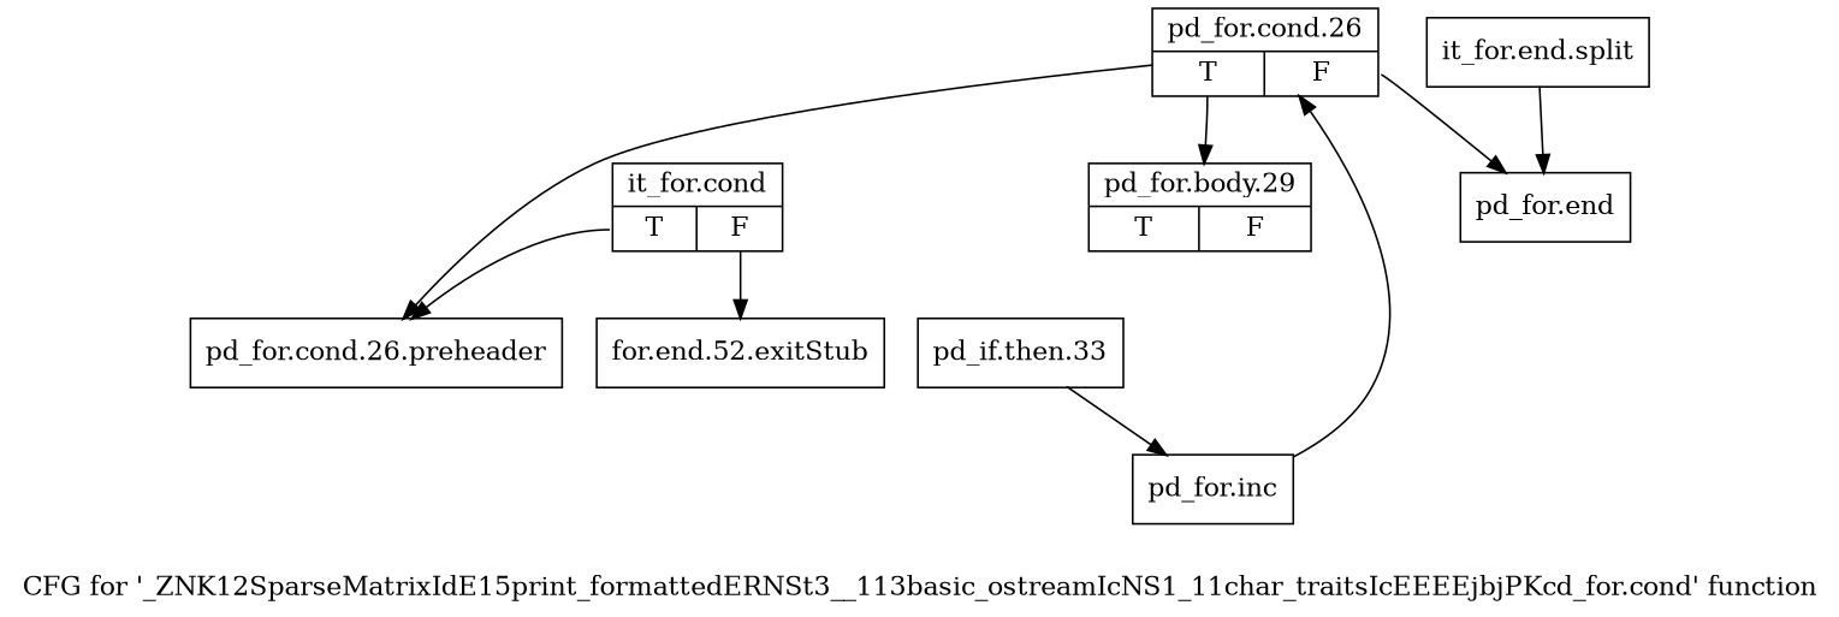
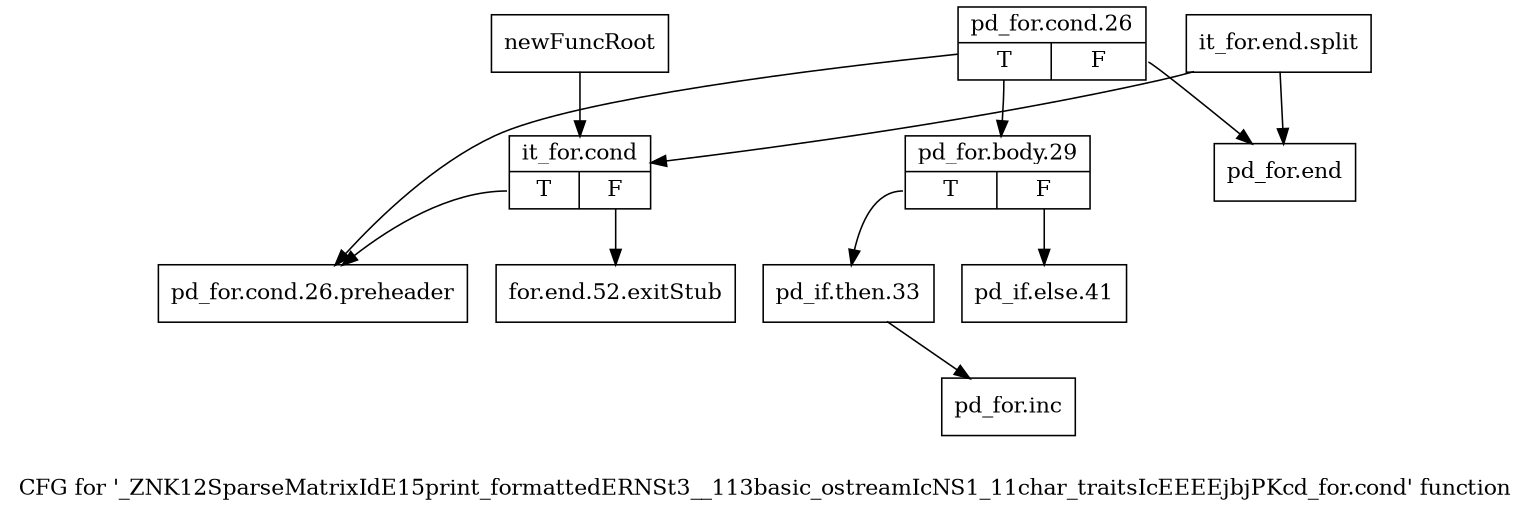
  digraph {
    label="CFG for '_ZNK12SparseMatrixIdE15print_formattedERNSt3__113basic_ostreamIcNS1_11char_traitsIcEEEEjbjPKcd_for.cond' function"
    node [shape=record]
+   n1 [label="{newFuncRoot}"]
    n2 [label="{it_for.cond|{<s0>T|<s1>F}}"]
    n3 [label="{for.end.52.exitStub}"]
    n4 [label="{pd_for.cond.26.preheader}"]
    n5 [label="{pd_for.cond.26|{<s0>T|<s1>F}}"]
    n6 [label="{pd_for.body.29|{<s0>T|<s1>F}}"]
    n7 [label="{pd_for.end}"]
    n8 [label="{pd_if.then.33}"]
+   n9 [label="{pd_if.else.41}"]
    n10 [label="{pd_for.inc}"]
    n11 [label="{it_for.end.split}"]
+   n1 -> n2
    n2 -> n3 [tailport=s1]
    n2 -> n4 [tailport=s0]
    n5 -> n4
    n5 -> n6 [tailport=s0]
    n5 -> n7 [tailport=s1]
+   n6 -> n8 [tailport=s0]
+   n6 -> n9 [tailport=s1]
    n8 -> n10
-   n10 -> n5
+   n11 -> n2
    n11 -> n7
  }
